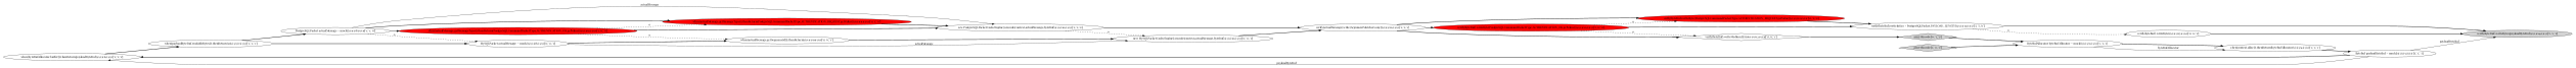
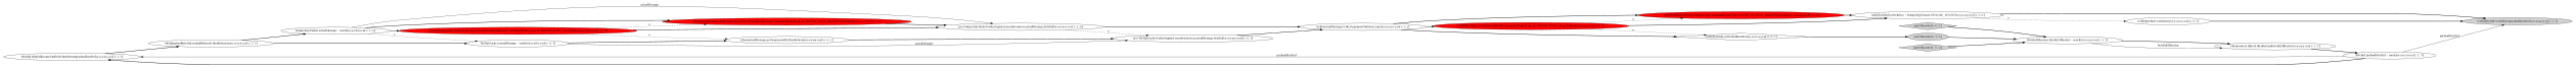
  digraph {
    fontname="Playfair Display"
    rankdir=LR
    node [fillcolor=white fontname="Playfair Display" shape=ellipse style=filled]
    edge [fontname="Playfair Display" style=bold]
    n1 [label="when(byteBufAllocator.buffer()).thenReturn(payloadByteBuf)@@@6@@@['1', '1', '1']"]
    n2 [label="when(payloadByteBuf.readableBytes()).thenReturn(50)@@@7@@@['1', '1', '1']"]
    n3 [label="PostgreSQLPacket actualMessage = mock()@@@8@@@['1', '1', '0']"]
    n4 [label="MySQLPacket actualMessage = mock()@@@8@@@['0', '0', '1']"]
    n5 [fillcolor=red label="verify(byteBuf).writeByte(PostgreSQLCommandPacketType.AUTHENTICATION_OK.getValue())@@@12@@@['1', '0', '0']"]
    n6 [label="verify(byteBuf).writeInt(50 + PostgreSQLPacket.PAYLOAD_LENGTH)@@@13@@@['1', '1', '0']"]
    n7 [fillcolor=red label="verify(byteBuf).writeByte(PostgreSQLCommandPacketType.AUTHENTICATION_REQUEST.getValue())@@@12@@@['0', '1', '0']"]
    n8 [label="verify(byteBuf).writeMediumLE(50)@@@12@@@['0', '0', '1']" shape=diamond]
    n9 [label="verify(byteBuf).writeByte(1)@@@13@@@['0', '0', '1']"]
    n10 [fillcolor=lightgray label="verify(byteBuf).writeBytes(payloadByteBuf)@@@14@@@['1', '1', '1']"]
-   n11 [fillcolor=lightgray label="assertEncode['0', '1', '0']" shape=diamond]
+   n11 [fillcolor=lightgray label="assertEncode['0', '1', '0']"]
    n12 [fillcolor=lightgray label="assertEncode['1', '0', '0']" shape=diamond]
    n13 [label="ByteBufAllocator byteBufAllocator = mock()@@@3@@@['1', '1', '1']"]
    n14 [label="when(context.alloc()).thenReturn(byteBufAllocator)@@@4@@@['1', '1', '1']"]
    n15 [fillcolor=red label="when(actualMessage.getMessageType()).thenReturn(PostgreSQLCommandPacketType.AUTHENTICATION_REQUEST.getValue())@@@9@@@['0', '1', '0']"]
    n16 [label="new PostgreSQLPacketCodecEngine().encode(context,actualMessage,byteBuf)@@@10@@@['1', '1', '0']"]
    n17 [fillcolor=red label="when(actualMessage.getMessageType()).thenReturn(PostgreSQLCommandPacketType.AUTHENTICATION_OK.getValue())@@@9@@@['1', '0', '0']"]
    n18 [label="new MySQLPacketCodecEngine().encode(context,actualMessage,byteBuf)@@@10@@@['0', '0', '1']"]
    n19 [label="when(actualMessage.getSequenceId()).thenReturn(1)@@@9@@@['0', '0', '1']"]
    n20 [label="ByteBuf payloadByteBuf = mock()@@@5@@@['1', '1', '1']"]
+   n21 [fillcolor=lightgray label="assertEncode['0', '0', '1']" shape=diamond]
    n22 [label="verify(actualMessage).write(ArgumentMatchers.any())@@@11@@@['1', '1', '1']"]
    n1 -> n2
    n2 -> n3
    n2 -> n4
    n3 -> n4 [label=0 style=dashed]
    n3 -> n15
    n3 -> n16 [label=actualMessage style=solid]
    n3 -> n17
    n4 -> n18 [label=actualMessage style=solid]
    n4 -> n19
    n5 -> n6
    n5 -> n7 [label=0 style=dashed]
    n5 -> n8 [label=0 style=dashed]
    n6 -> n9 [label=0 style=dashed]
    n6 -> n10
    n7 -> n6
    n8 -> n11
    n9 -> n10
    n11 -> n13
    n12 -> n13
    n13 -> n14
    n13 -> n14 [label=byteBufAllocator style=solid]
    n14 -> n20
    n15 -> n16
    n16 -> n18 [label=0 style=dashed]
    n16 -> n22
    n17 -> n15 [label=0 style=dashed]
    n17 -> n16
    n17 -> n19 [label=0 style=dashed]
    n18 -> n22
    n19 -> n18
    n20 -> n1
    n20 -> n1 [label=payloadByteBuf style=solid]
    n20 -> n10 [label=payloadByteBuf style=solid]
+   n21 -> n13
    n22 -> n5
    n22 -> n7
    n22 -> n8
  }
